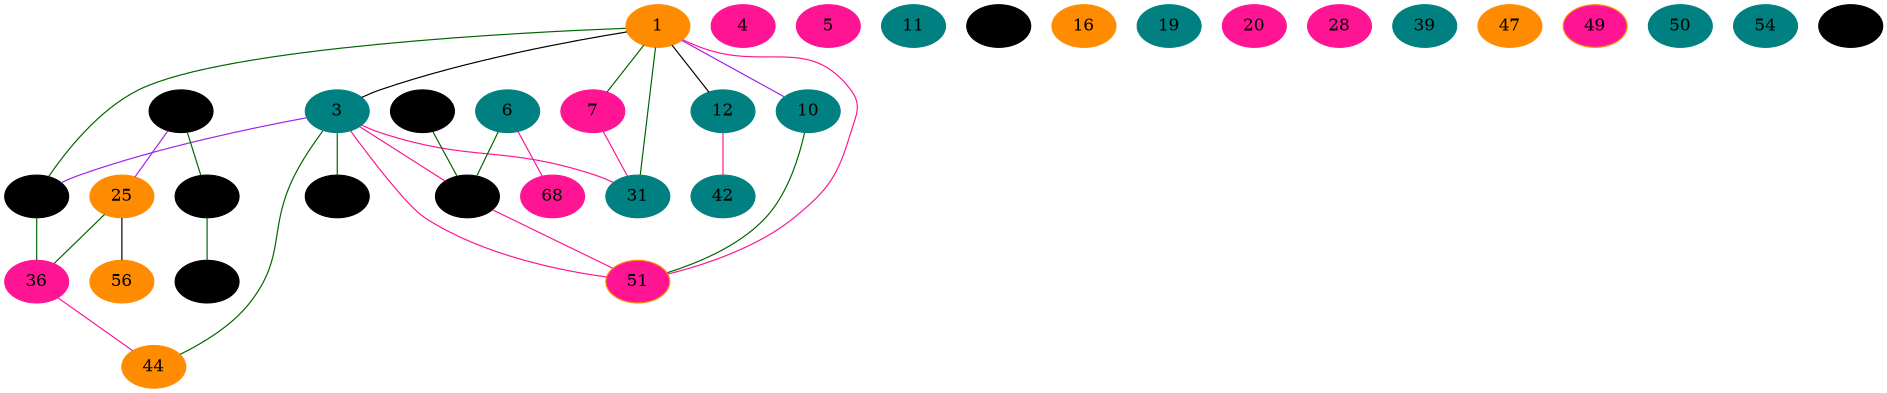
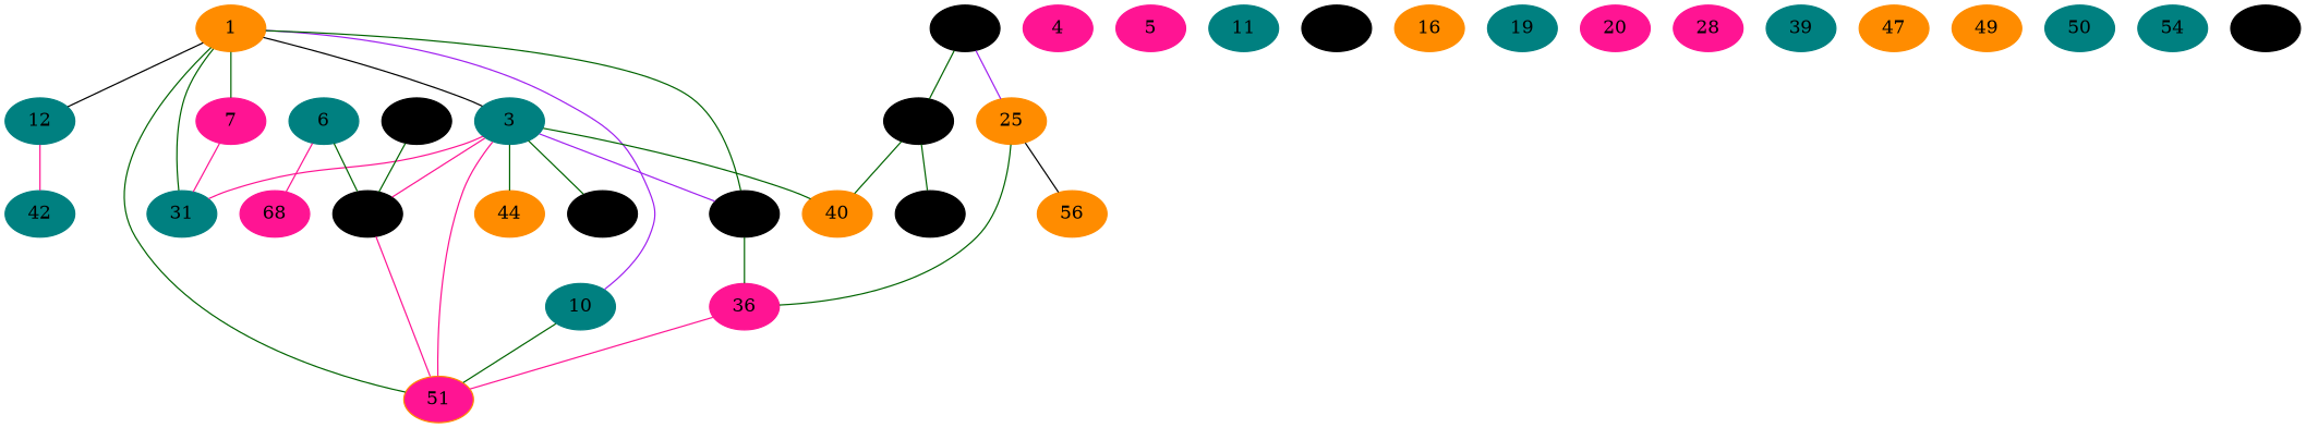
  graph {
    node [color=teal style=filled]
    edge [color=darkgreen]
    1 [color=darkorange super="+30+52+9"]
    3 [super="+8"]
    7 [color=deeppink]
    10
    12 [super="+22+29"]
    31 [super="+65"]
    32 [color=black super="+43"]
    51 [color=darkorange fillcolor=deeppink super="+67"]
    23 [color=black super="+38+46"]
    24 [color=black]
+   40 [color=darkorange]
    44 [color=darkorange super="+55+66"]
    42
    36 [color=deeppink super="+59"]
    2 [color=black super="+48"]
    n16 [color=darkorange label=25 super="+45+35"]
    18 [color=black super="+60"]
    56 [color=darkorange]
    33 [color=black super="+37"]
    4 [color=deeppink super="+41"]
    5 [color=deeppink super="+57+25"]
    6 [super="+61"]
    68 [color=deeppink]
    11
    14 [color=black]
    16 [color=darkorange]
    19
    20 [color=deeppink]
    21 [color=black]
    28 [color=deeppink]
    39
    47 [color=darkorange]
-   49 [color=darkorange fillcolor=deeppink]
+   49 [color=darkorange]
    50
    54
    72 [color=black]
    1 -- 3 [color=black]
    1 -- 7
    1 -- 10 [color=purple]
    1 -- 12 [color=black]
    1 -- 31
    1 -- 32
-   1 -- 51 [color=deeppink]
+   1 -- 51
    3 -- 31 [color=deeppink]
    3 -- 32 [color=purple]
    3 -- 51 [color=deeppink]
    3 -- 23 [color=deeppink]
    3 -- 24
+   3 -- 40
    3 -- 44
    7 -- 31 [color=deeppink]
    10 -- 51
    12 -- 42 [color=deeppink]
    32 -- 36
    23 -- 51 [color=deeppink]
-   36 -- 44 [color=deeppink]
+   36 -- 51 [color=deeppink]
    2 -- n16 [color=purple]
    2 -- 18
    n16 -- 36
    n16 -- 56 [color=black]
+   18 -- 40
    18 -- 33
    6 -- 23
    6 -- 68 [color=deeppink]
    21 -- 23
  }
